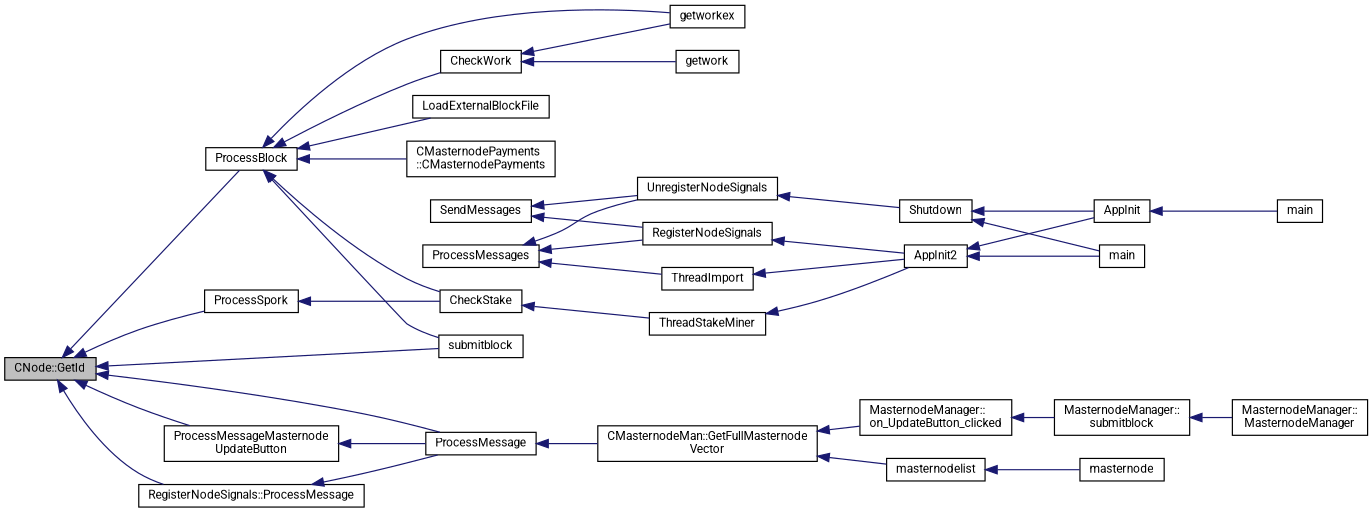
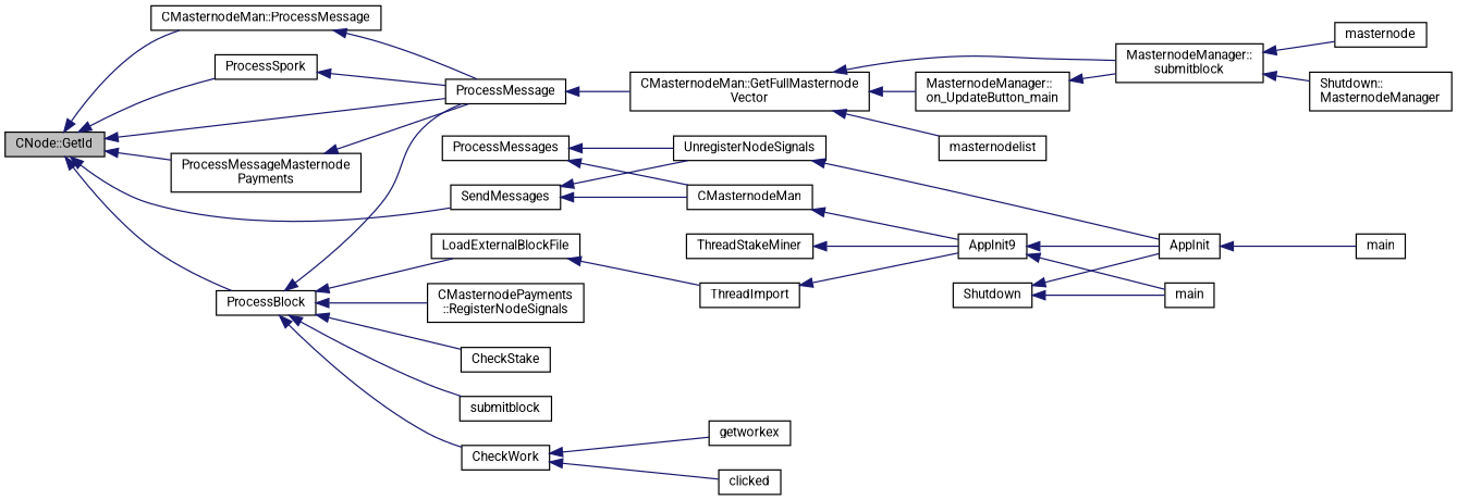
  digraph {
    fontname=Roboto
    rankdir=LR
    node [color=black fillcolor=white fontname=Roboto fontsize=10 shape=record style=filled]
    edge [color=midnightblue dir=back fontname=Roboto fontsize=10 labelfontname=Helvetica labelfontsize=10 style=solid]
    n1 [fillcolor=grey75 fontcolor=black height=0.2 label="CNode::GetId" width=0.4]
    n2 [height=0.2 label=ProcessBlock width=0.4]
    n3 [height=0.2 label=ProcessMessage width=0.4]
    n4 [height=0.2 label=SendMessages width=0.4]
-   n5 [height=0.2 label="ProcessMessageMasternode\lUpdateButton" width=0.4]
-   n6 [height=0.2 label="RegisterNodeSignals::ProcessMessage" width=0.4]
+   n5 [height=0.2 label="ProcessMessageMasternode\lPayments" width=0.4]
+   n6 [height=0.2 label="CMasternodeMan::ProcessMessage" width=0.4]
    n7 [height=0.2 label=ProcessSpork width=0.4]
    n8 [height=0.2 label=LoadExternalBlockFile width=0.4]
-   n9 [height=0.2 label="CMasternodePayments\l::CMasternodePayments" width=0.4]
+   n9 [height=0.2 label="CMasternodePayments\l::RegisterNodeSignals" width=0.4]
    n10 [height=0.2 label=CheckWork width=0.4]
    n11 [height=0.2 label=CheckStake width=0.4]
    n12 [height=0.2 label=submitblock width=0.4]
    n13 [height=0.2 label="CMasternodeMan::GetFullMasternode\lVector" width=0.4]
-   n14 [height=0.2 label=RegisterNodeSignals width=0.4]
+   n14 [height=0.2 label=CMasternodeMan width=0.4]
    n15 [height=0.2 label=UnregisterNodeSignals width=0.4]
    n16 [height=0.2 label=ThreadImport width=0.4]
    n17 [height=0.2 label=getworkex width=0.4]
-   n18 [height=0.2 label=getwork width=0.4]
+   n18 [height=0.2 label=clicked width=0.4]
    n19 [height=0.2 label=ThreadStakeMiner width=0.4]
-   n20 [height=0.2 label=AppInit2 width=0.4]
+   n20 [height=0.2 label=AppInit9 width=0.4]
    n21 [height=0.2 label=AppInit width=0.4]
    n22 [height=0.2 label=main width=0.4]
    n23 [height=0.2 label=main width=0.4]
    n24 [height=0.2 label=ProcessMessages width=0.4]
    n25 [height=0.2 label="MasternodeManager::\lsubmitblock" width=0.4]
-   n26 [height=0.2 label="MasternodeManager::\lon_UpdateButton_clicked" width=0.4]
+   n26 [height=0.2 label="MasternodeManager::\lon_UpdateButton_main" width=0.4]
    n27 [height=0.2 label=masternodelist width=0.4]
    n28 [height=0.2 label=Shutdown width=0.4]
-   n29 [height=0.2 label="MasternodeManager::\lMasternodeManager" width=0.4]
+   n29 [height=0.2 label="Shutdown::\lMasternodeManager" width=0.4]
    n30 [height=0.2 label=masternode width=0.4]
    n1 -> n2
    n1 -> n3
-   n1 -> n12
+   n1 -> n4
    n1 -> n5
    n1 -> n6
    n1 -> n7
-   n2 -> n17
+   n2 -> n3
    n2 -> n8
    n2 -> n9
    n2 -> n10
    n2 -> n11
    n2 -> n12
    n3 -> n13
    n4 -> n14
    n4 -> n15
    n5 -> n3
    n6 -> n3
-   n7 -> n11
-   n24 -> n16
+   n7 -> n3
+   n8 -> n16
    n10 -> n17
    n10 -> n18
-   n11 -> n19
+   n13 -> n25
    n13 -> n26
    n13 -> n27
    n14 -> n20
-   n15 -> n28
+   n15 -> n21
    n16 -> n20
    n19 -> n20
    n20 -> n21
    n20 -> n22
    n21 -> n23
    n24 -> n14
    n24 -> n15
    n25 -> n29
    n26 -> n25
-   n27 -> n30
+   n25 -> n30
    n28 -> n21
    n28 -> n22
  }
